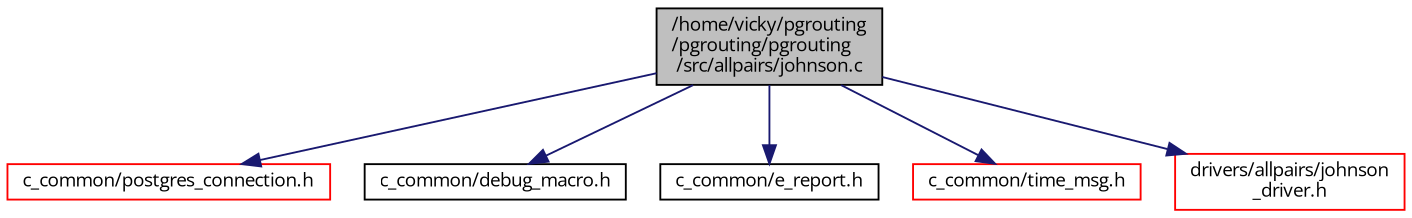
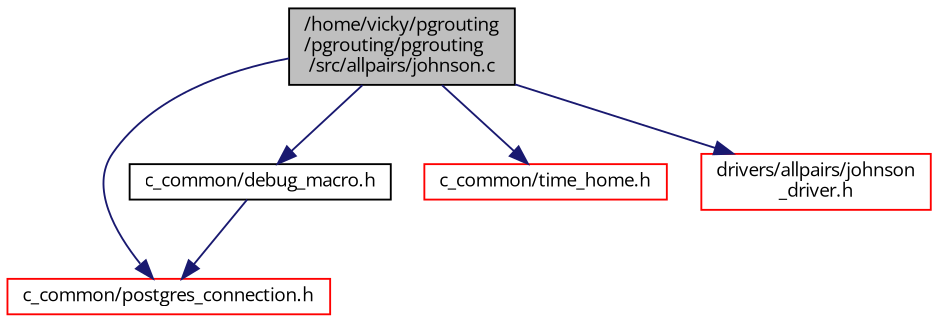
  digraph {
    fontname="Open Sans"
    node [color=black fillcolor=white fontname="Open Sans" fontsize=10 shape=record style=filled]
    edge [color=midnightblue fontname="Open Sans" fontsize=10 labelfontname=Helvetica labelfontsize=10 style=solid]
    n1 [fillcolor=grey75 fontcolor=black height=0.2 label="/home/vicky/pgrouting\l/pgrouting/pgrouting\l/src/allpairs/johnson.c" width=0.4]
    n2 [color=red height=0.2 label="c_common/postgres_connection.h" width=0.4]
    n3 [height=0.2 label="c_common/debug_macro.h" width=0.4]
-   n4 [height=0.2 label="c_common/e_report.h" width=0.4]
-   n5 [color=red height=0.2 label="c_common/time_msg.h" width=0.4]
+   n5 [color=red height=0.2 label="c_common/time_home.h" width=0.4]
    n6 [color=red height=0.2 label="drivers/allpairs/johnson\l_driver.h" width=0.4]
    n1 -> n2
    n1 -> n3
-   n1 -> n4
    n1 -> n5
    n1 -> n6
+   n3 -> n2
  }
